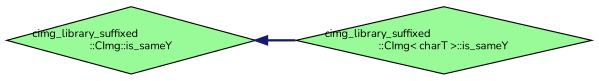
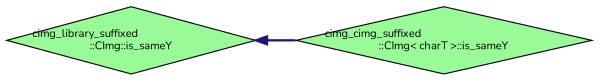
  digraph {
    rankdir=LR
    fontname=Nunito
    node [color=black fillcolor=palegreen fontname=Nunito fontsize=10 shape=diamond style=filled]
    n1 [fontcolor=black height=0.2 label="cimg_library_suffixed\l::CImg::is_sameY" width=0.4]
-   n2 [height=0.2 label="cimg_library_suffixed\l::CImg\< charT \>::is_sameY" width=0.4]
+   n2 [height=0.2 label="cimg_cimg_suffixed\l::CImg\< charT \>::is_sameY" width=0.4]
    n1 -> n2 [color=midnightblue dir=back fontname=Nunito fontsize=10 labelfontname=Helvetica labelfontsize=10 style=bold]
  }
